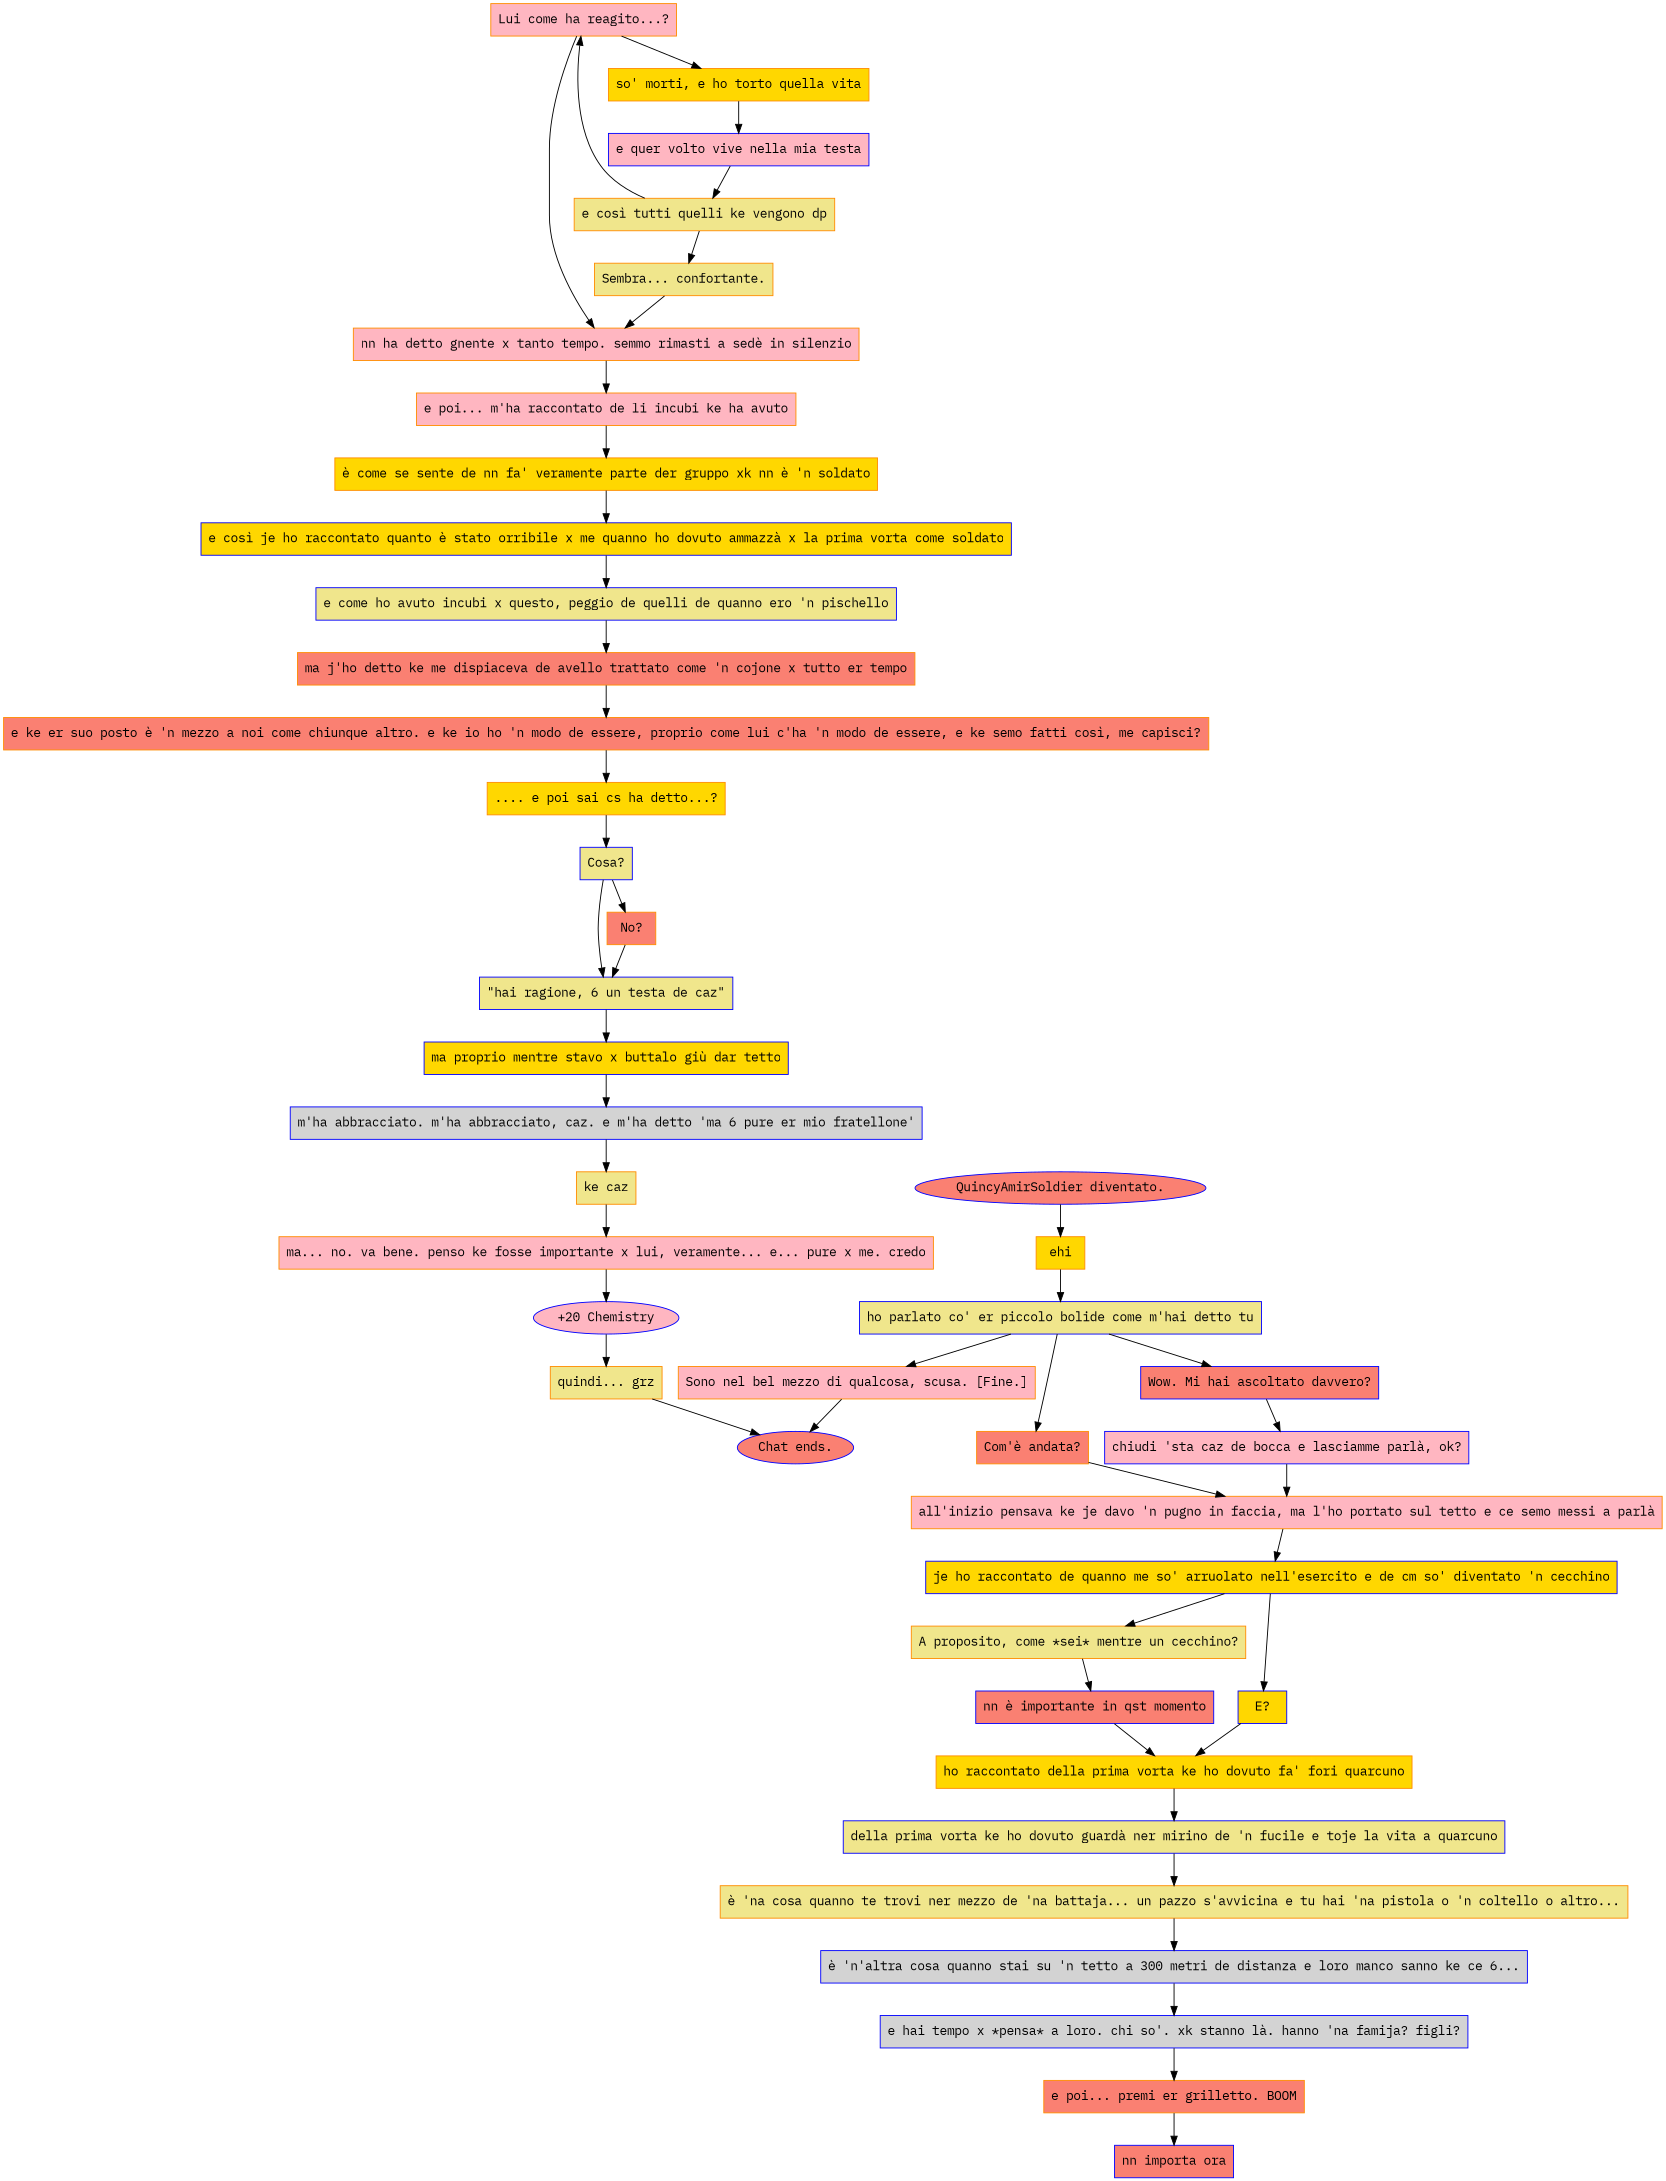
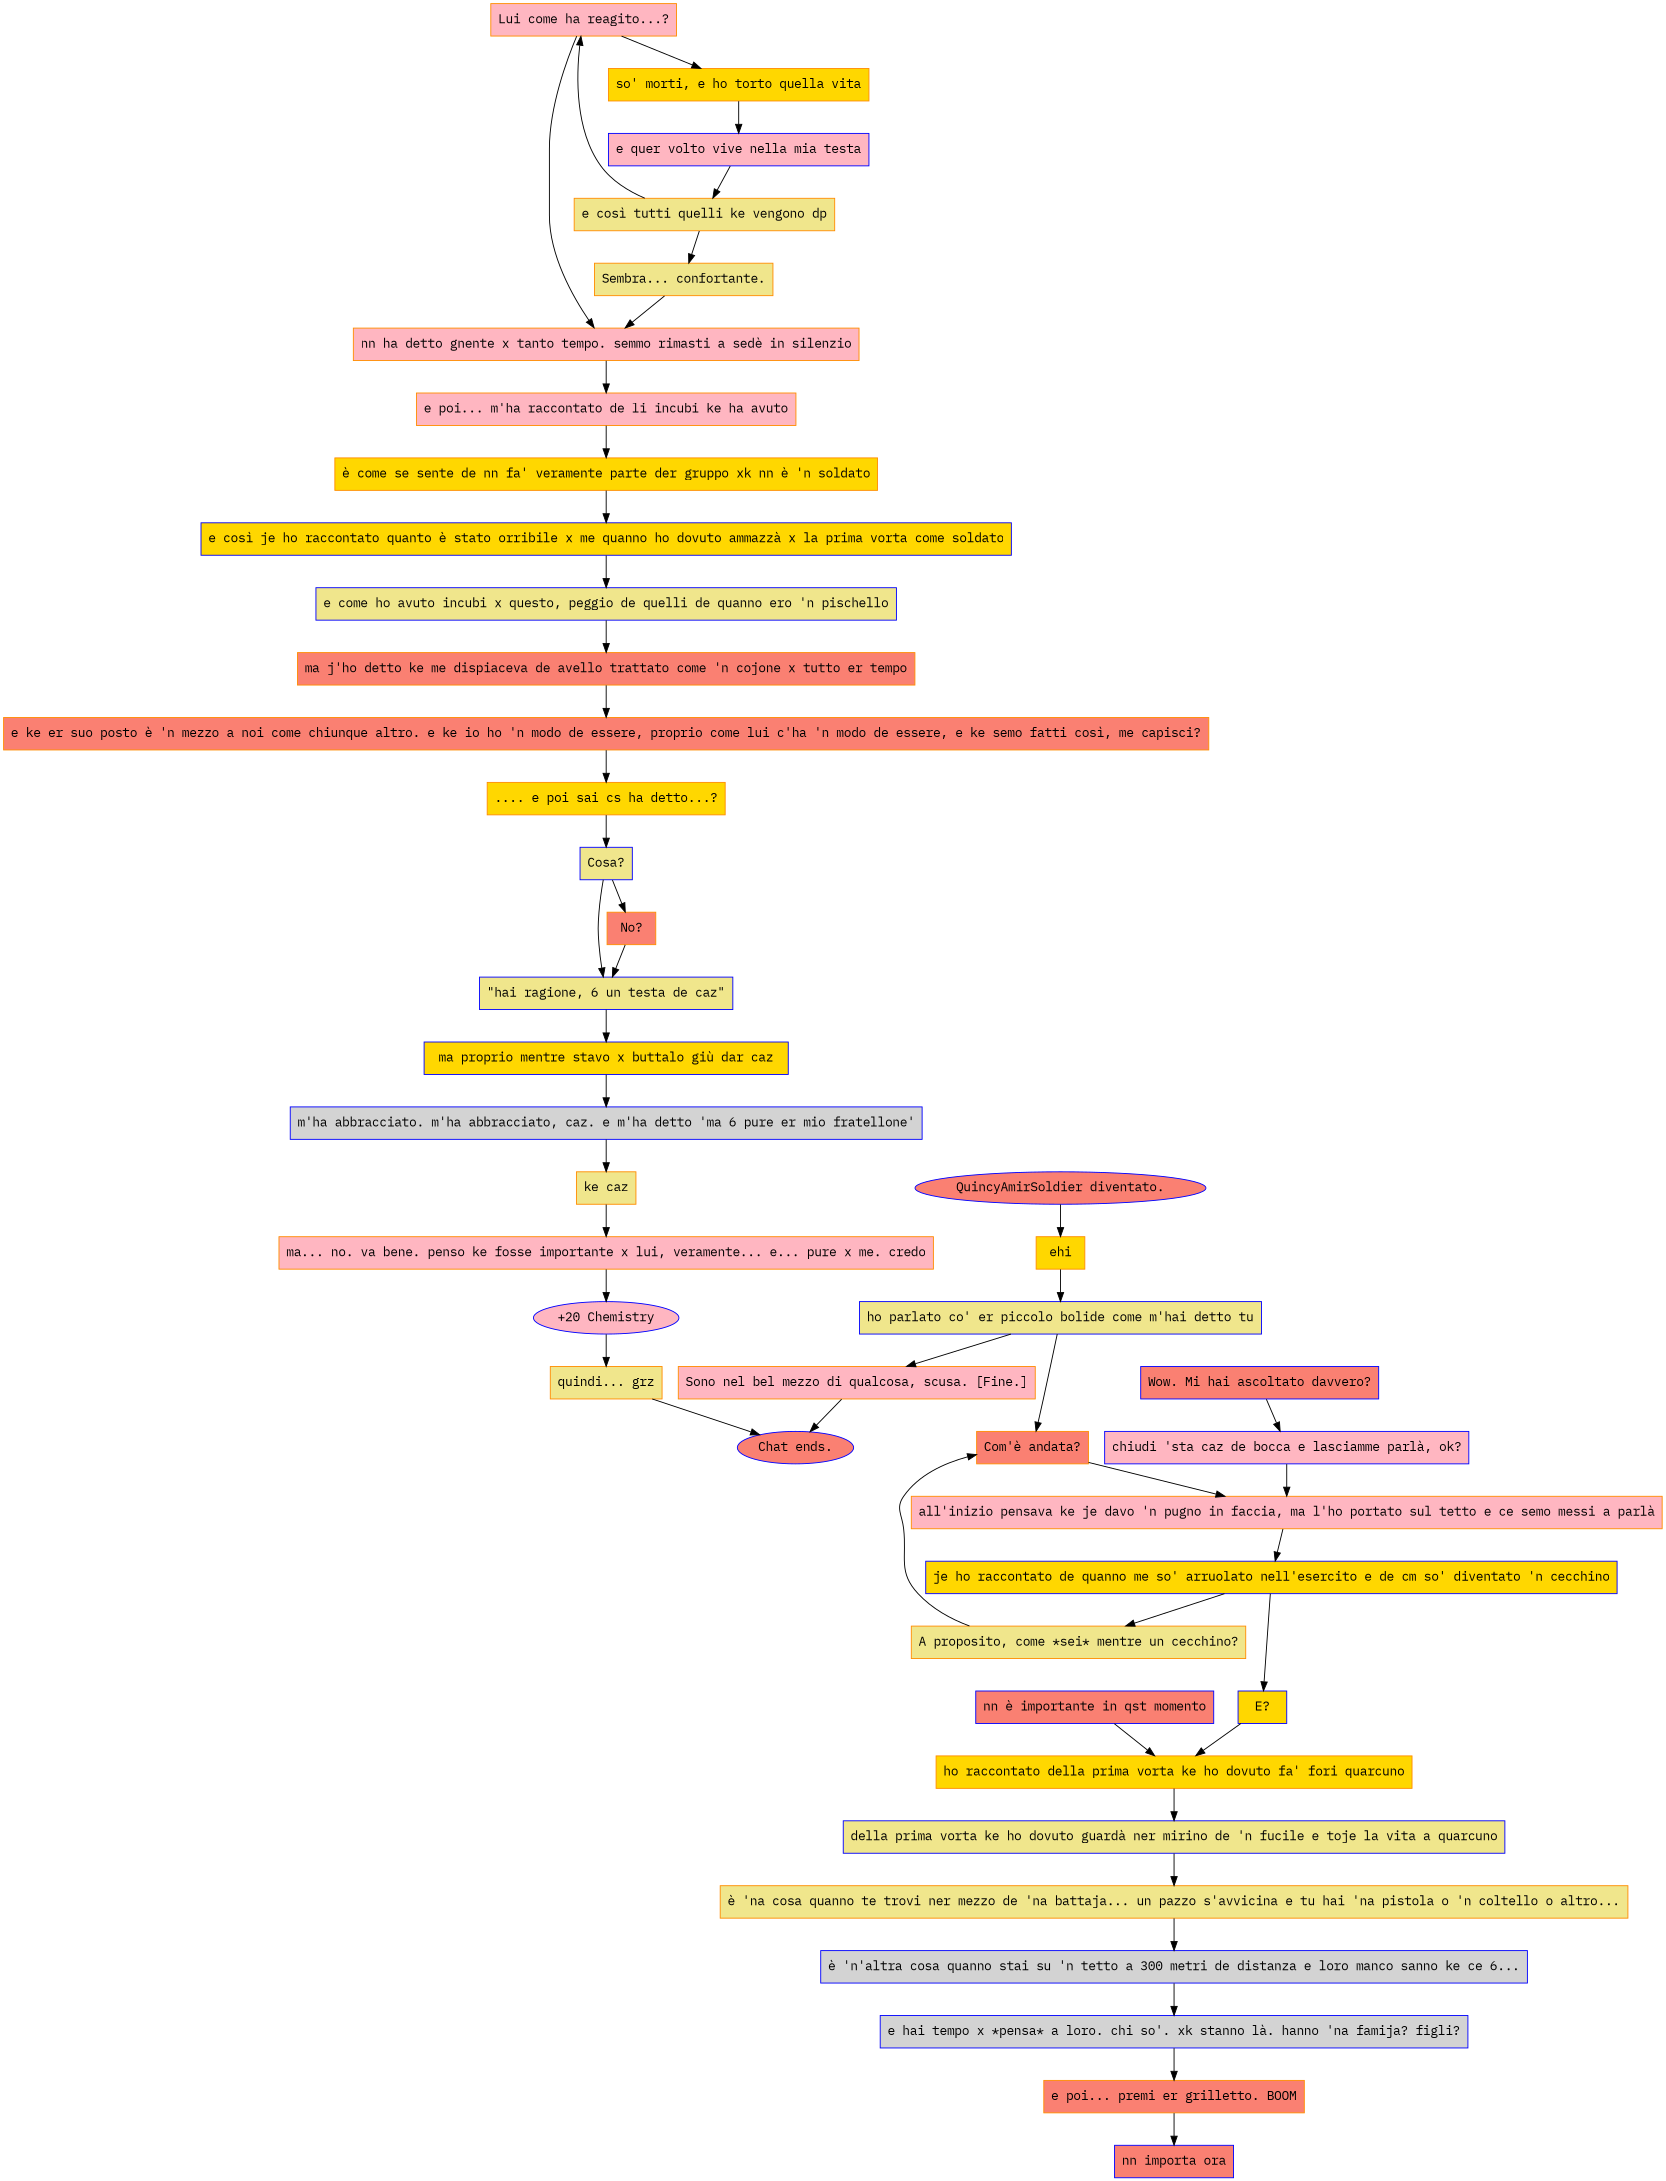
  digraph {
    fontname="IBM Plex Mono"
    node [color=darkorange fillcolor=khaki fontname="IBM Plex Mono" style=filled shape=box]
    edge [fontname="IBM Plex Mono"]
    n1 [color=blue fillcolor=salmon label="QuincyAmirSoldier diventato." shape=""]
    n2 [fillcolor=gold label=ehi]
    n3 [color=blue label="ho parlato co' er piccolo bolide come m'hai detto tu"]
    n4 [fillcolor=salmon label="Com'è andata?"]
    n5 [color=blue fillcolor=salmon label="Wow. Mi hai ascoltato davvero?"]
    n6 [fillcolor=lightpink label="Sono nel bel mezzo di qualcosa, scusa. [Fine.]"]
    n7 [fillcolor=lightpink label="all'inizio pensava ke je davo 'n pugno in faccia, ma l'ho portato sul tetto e ce semo messi a parlà"]
    n8 [color=blue fillcolor=lightpink label="chiudi 'sta caz de bocca e lasciamme parlà, ok?"]
    "Chat ends." [color=blue fillcolor=salmon shape=""]
    n10 [color=blue fillcolor=gold label="je ho raccontato de quanno me so' arruolato nell'esercito e de cm so' diventato 'n cecchino"]
    n11 [label="A proposito, come *sei* mentre un cecchino?"]
    n12 [color=blue fillcolor=gold label="E?"]
    n13 [color=blue fillcolor=salmon label="nn è importante in qst momento"]
    n14 [fillcolor=gold label="ho raccontato della prima vorta ke ho dovuto fa' fori quarcuno"]
    n15 [color=blue label="della prima vorta ke ho dovuto guardà ner mirino de 'n fucile e toje la vita a quarcuno"]
    n16 [label="è 'na cosa quanno te trovi ner mezzo de 'na battaja... un pazzo s'avvicina e tu hai 'na pistola o 'n coltello o altro..."]
    n17 [color=blue fillcolor=lightgrey label="è 'n'altra cosa quanno stai su 'n tetto a 300 metri de distanza e loro manco sanno ke ce 6..."]
    n18 [color=blue fillcolor=lightgrey label="e hai tempo x *pensa* a loro. chi so'. xk stanno là. hanno 'na famija? figli?"]
    n19 [fillcolor=salmon label="e poi... premi er grilletto. BOOM"]
    n20 [color=blue fillcolor=salmon label="nn importa ora"]
    n21 [fillcolor=gold label="so' morti, e ho torto quella vita"]
    n22 [color=blue fillcolor=lightpink label="e quer volto vive nella mia testa"]
    n23 [label="e così tutti quelli ke vengono dp"]
    n24 [fillcolor=lightpink label="Lui come ha reagito...?"]
    n25 [label="Sembra... confortante."]
    n26 [fillcolor=lightpink label="nn ha detto gnente x tanto tempo. semmo rimasti a sedè in silenzio"]
    n27 [fillcolor=lightpink label="e poi... m'ha raccontato de li incubi ke ha avuto"]
    n28 [fillcolor=gold label="è come se sente de nn fa' veramente parte der gruppo xk nn è 'n soldato"]
    n29 [color=blue fillcolor=gold label="e così je ho raccontato quanto è stato orribile x me quanno ho dovuto ammazzà x la prima vorta come soldato"]
    n30 [color=blue label="e come ho avuto incubi x questo, peggio de quelli de quanno ero 'n pischello"]
    n31 [fillcolor=salmon label="ma j'ho detto ke me dispiaceva de avello trattato come 'n cojone x tutto er tempo"]
    n32 [fillcolor=salmon label="e ke er suo posto è 'n mezzo a noi come chiunque altro. e ke io ho 'n modo de essere, proprio come lui c'ha 'n modo de essere, e ke semo fatti così, me capisci?"]
    n33 [fillcolor=gold label=".... e poi sai cs ha detto...?"]
    n34 [color=blue label="Cosa?"]
    n35 [fillcolor=salmon label="No?"]
    n36 [color=blue label="\"hai ragione, 6 un testa de caz\""]
-   n37 [color=blue fillcolor=gold label="ma proprio mentre stavo x buttalo giù dar tetto"]
+   n37 [color=blue fillcolor=gold label="ma proprio mentre stavo x buttalo giù dar caz"]
    n38 [color=blue fillcolor=lightgrey label="m'ha abbracciato. m'ha abbracciato, caz. e m'ha detto 'ma 6 pure er mio fratellone'"]
    n39 [label="ke caz"]
    n40 [fillcolor=lightpink label="ma... no. va bene. penso ke fosse importante x lui, veramente... e... pure x me. credo"]
    n41 [color=blue fillcolor=lightpink label="+20 Chemistry" shape=""]
    n42 [label="quindi... grz"]
    n1 -> n2
    n2 -> n3
    n3 -> n4
-   n3 -> n5
    n3 -> n6
    n4 -> n7
    n5 -> n8
    n6 -> "Chat ends."
    n7 -> n10
    n8 -> n7
    n10 -> n11
    n10 -> n12
-   n11 -> n13
+   n11 -> n4
    n12 -> n14
    n13 -> n14
    n14 -> n15
    n15 -> n16
    n16 -> n17
    n17 -> n18
    n18 -> n19
    n19 -> n20
    n21 -> n22
    n22 -> n23
    n23 -> n24
    n23 -> n25
    n24 -> n21
    n24 -> n26
    n25 -> n26
    n26 -> n27
    n27 -> n28
    n28 -> n29
    n29 -> n30
    n30 -> n31
    n31 -> n32
    n32 -> n33
    n33 -> n34
    n34 -> n35
    n34 -> n36
    n35 -> n36
    n36 -> n37
    n37 -> n38
    n38 -> n39
    n39 -> n40
    n40 -> n41
    n41 -> n42
    n42 -> "Chat ends."
  }
